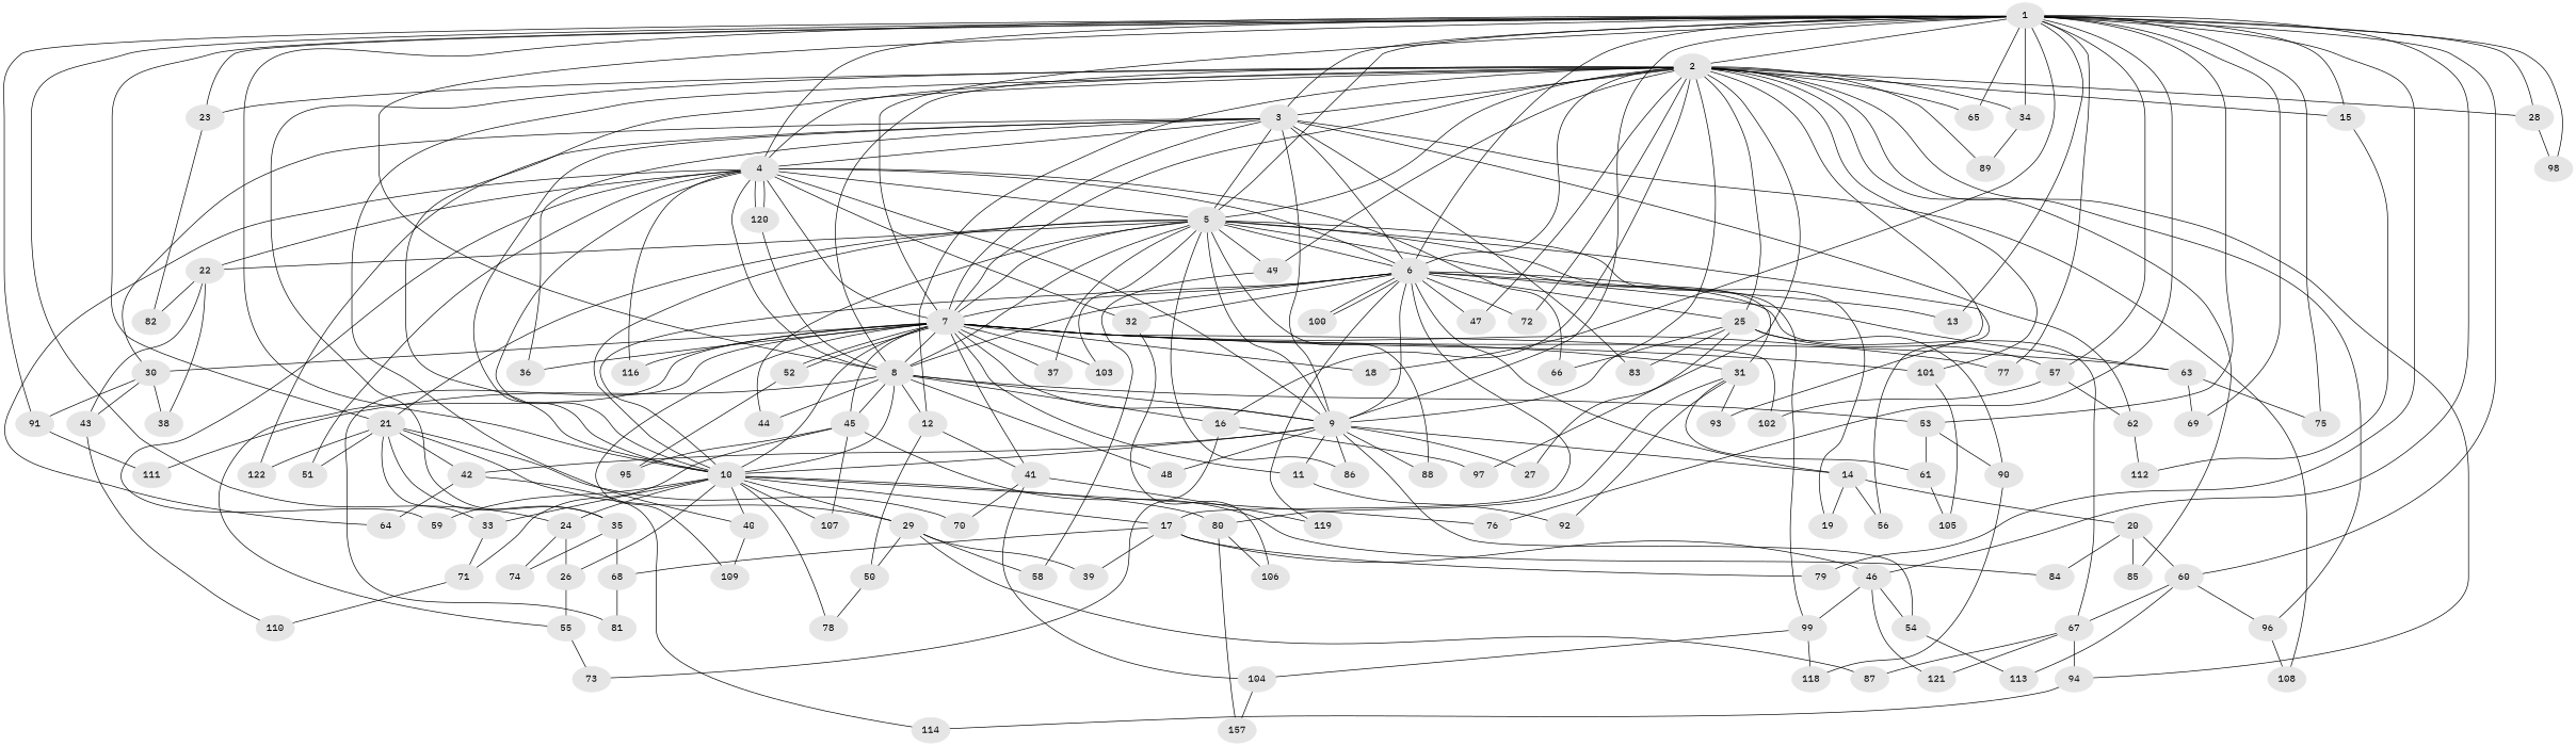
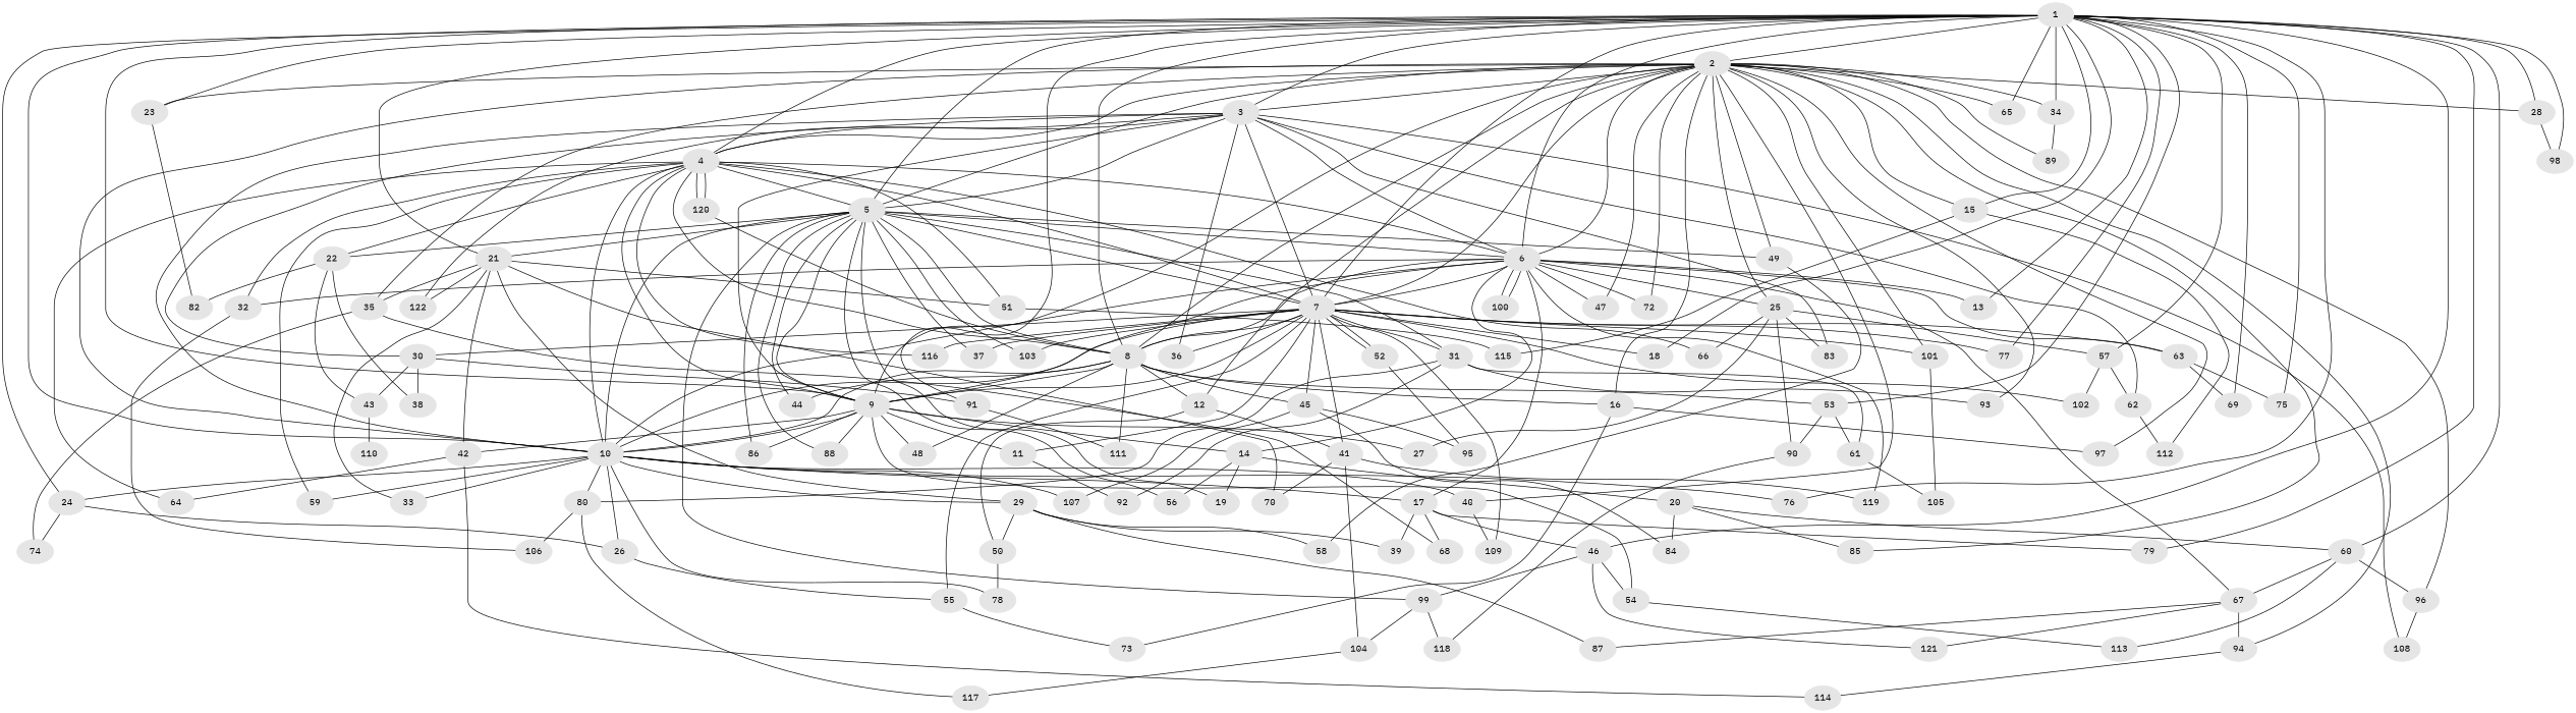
  graph {
    fontname="IBM Plex Mono"
    node [color=gray90 fontname="IBM Plex Mono" style=filled]
    edge [fontname="IBM Plex Mono"]
    1
    2
    3
    4
    5
    6
    7
    8
    9
    10
    13
    15
    18
    21
    23
    24
    28
    34
    46
    53
    57
    60
    65
    69
    75
    76
    77
    79
    91
    98
    12
    16
    25
    35
    40
    47
    49
    72
    85
    89
    93
    94
    96
    97
    101
    30
    36
    62
    83
    108
    122
    22
    32
    51
    59
    64
    66
    116
    120
    19
    31
    37
    44
    56
    86
    88
    99
    103
    14
    17
    63
    67
    100
    119
    11
    41
    45
    52
    55
-   81
    102
    109
    48
    111
    27
    42
    54
    26
    29
    33
    78
    80
    107
    112
+   115
    70
    82
    74
    121
    90
    61
    113
    50
    73
    20
    84
    68
    58
    114
    105
    38
    43
    106
    92
    104
    118
    39
    87
-   71
    95
-   117 [label=157]
+   117
    110
    1 -- 2
    1 -- 3
    1 -- 4
    1 -- 5
    1 -- 6
    1 -- 7
    1 -- 8
    1 -- 9
    1 -- 10
    1 -- 13
    1 -- 15
    1 -- 18
    1 -- 21
    1 -- 23
    1 -- 24
    1 -- 28
    1 -- 34
    1 -- 46
    1 -- 53
    1 -- 57
    1 -- 60
    1 -- 65
    1 -- 69
    1 -- 75
    1 -- 76
    1 -- 77
    1 -- 79
    1 -- 91
    1 -- 98
    2 -- 3
    2 -- 4
    2 -- 5
    2 -- 6
    2 -- 7
    2 -- 8
    2 -- 9
    2 -- 10
    2 -- 15
    2 -- 23
    2 -- 28
    2 -- 34
    2 -- 65
    2 -- 12
    2 -- 16
    2 -- 25
    2 -- 35
    2 -- 40
    2 -- 47
    2 -- 49
    2 -- 72
    2 -- 85
    2 -- 89
    2 -- 93
    2 -- 94
    2 -- 96
    2 -- 97
    2 -- 101
    3 -- 4
    3 -- 5
    3 -- 6
    3 -- 7
    3 -- 9
    3 -- 10
    3 -- 30
    3 -- 36
    3 -- 62
    3 -- 83
    3 -- 108
    3 -- 122
    4 -- 5
    4 -- 6
    4 -- 7
    4 -- 8
    4 -- 9
    4 -- 10
    4 -- 22
    4 -- 32
    4 -- 51
    4 -- 59
    4 -- 64
    4 -- 66
    4 -- 116
    4 -- 120
    4 -- 120
    5 -- 6
    5 -- 7
    5 -- 8
    5 -- 9
    5 -- 10
    5 -- 21
    5 -- 49
    5 -- 22
    5 -- 19
    5 -- 31
    5 -- 37
    5 -- 44
    5 -- 56
    5 -- 86
    5 -- 88
    5 -- 99
    5 -- 103
    6 -- 7
    6 -- 8
    6 -- 9
    6 -- 10
    6 -- 13
    6 -- 25
    6 -- 47
    6 -- 72
    6 -- 32
    6 -- 14
    6 -- 17
    6 -- 63
    6 -- 67
    6 -- 100
    6 -- 100
    6 -- 119
    7 -- 8
    7 -- 9
    7 -- 10
    7 -- 18
    7 -- 77
    7 -- 101
    7 -- 30
    7 -- 36
    7 -- 116
    7 -- 31
    7 -- 37
    7 -- 103
    7 -- 63
    7 -- 11
    7 -- 41
    7 -- 45
    7 -- 52
    7 -- 52
    7 -- 55
-   7 -- 81
    7 -- 102
    7 -- 109
    8 -- 9
    8 -- 10
    8 -- 53
    8 -- 12
    8 -- 16
    8 -- 44
    8 -- 45
    8 -- 48
    8 -- 111
    9 -- 10
    9 -- 86
    9 -- 88
    9 -- 14
    9 -- 11
    9 -- 48
    9 -- 27
    9 -- 42
    9 -- 54
    10 -- 24
    10 -- 76
    10 -- 40
    10 -- 59
    10 -- 17
    10 -- 26
    10 -- 29
    10 -- 33
    10 -- 78
    10 -- 80
    10 -- 107
    15 -- 112
+   15 -- 115
    21 -- 35
    21 -- 122
    21 -- 51
    21 -- 42
    21 -- 29
    21 -- 33
    21 -- 70
    23 -- 82
    24 -- 26
    24 -- 74
    28 -- 98
    34 -- 89
    46 -- 99
    46 -- 54
    46 -- 121
    53 -- 90
    53 -- 61
    57 -- 62
    57 -- 102
    60 -- 96
    60 -- 67
    60 -- 113
    91 -- 111
    12 -- 41
    12 -- 50
    16 -- 97
    16 -- 73
    25 -- 57
    25 -- 83
    25 -- 66
    25 -- 27
    25 -- 90
    35 -- 74
    35 -- 68
    40 -- 109
    49 -- 58
    94 -- 114
    96 -- 108
    101 -- 105
    30 -- 91
    30 -- 38
    30 -- 43
    62 -- 112
    22 -- 82
    22 -- 38
    22 -- 43
    32 -- 106
+   51 -- 115
    120 -- 8
    31 -- 93
    31 -- 80
    31 -- 61
    31 -- 92
    99 -- 104
    99 -- 118
    14 -- 19
    14 -- 56
    14 -- 20
    17 -- 46
    17 -- 79
    17 -- 68
    17 -- 39
    63 -- 69
    63 -- 75
    67 -- 94
    67 -- 121
    67 -- 87
    11 -- 92
    41 -- 119
    41 -- 70
    41 -- 104
    45 -- 107
    45 -- 84
-   45 -- 71
    45 -- 95
    52 -- 95
    55 -- 73
    42 -- 64
    42 -- 114
    54 -- 113
    26 -- 55
    29 -- 50
    29 -- 58
    29 -- 39
    29 -- 87
-   33 -- 71
    80 -- 106
    80 -- 117
    90 -- 118
    61 -- 105
    50 -- 78
    20 -- 60
    20 -- 85
    20 -- 84
-   68 -- 81
    43 -- 110
    104 -- 117
-   71 -- 110
  }
